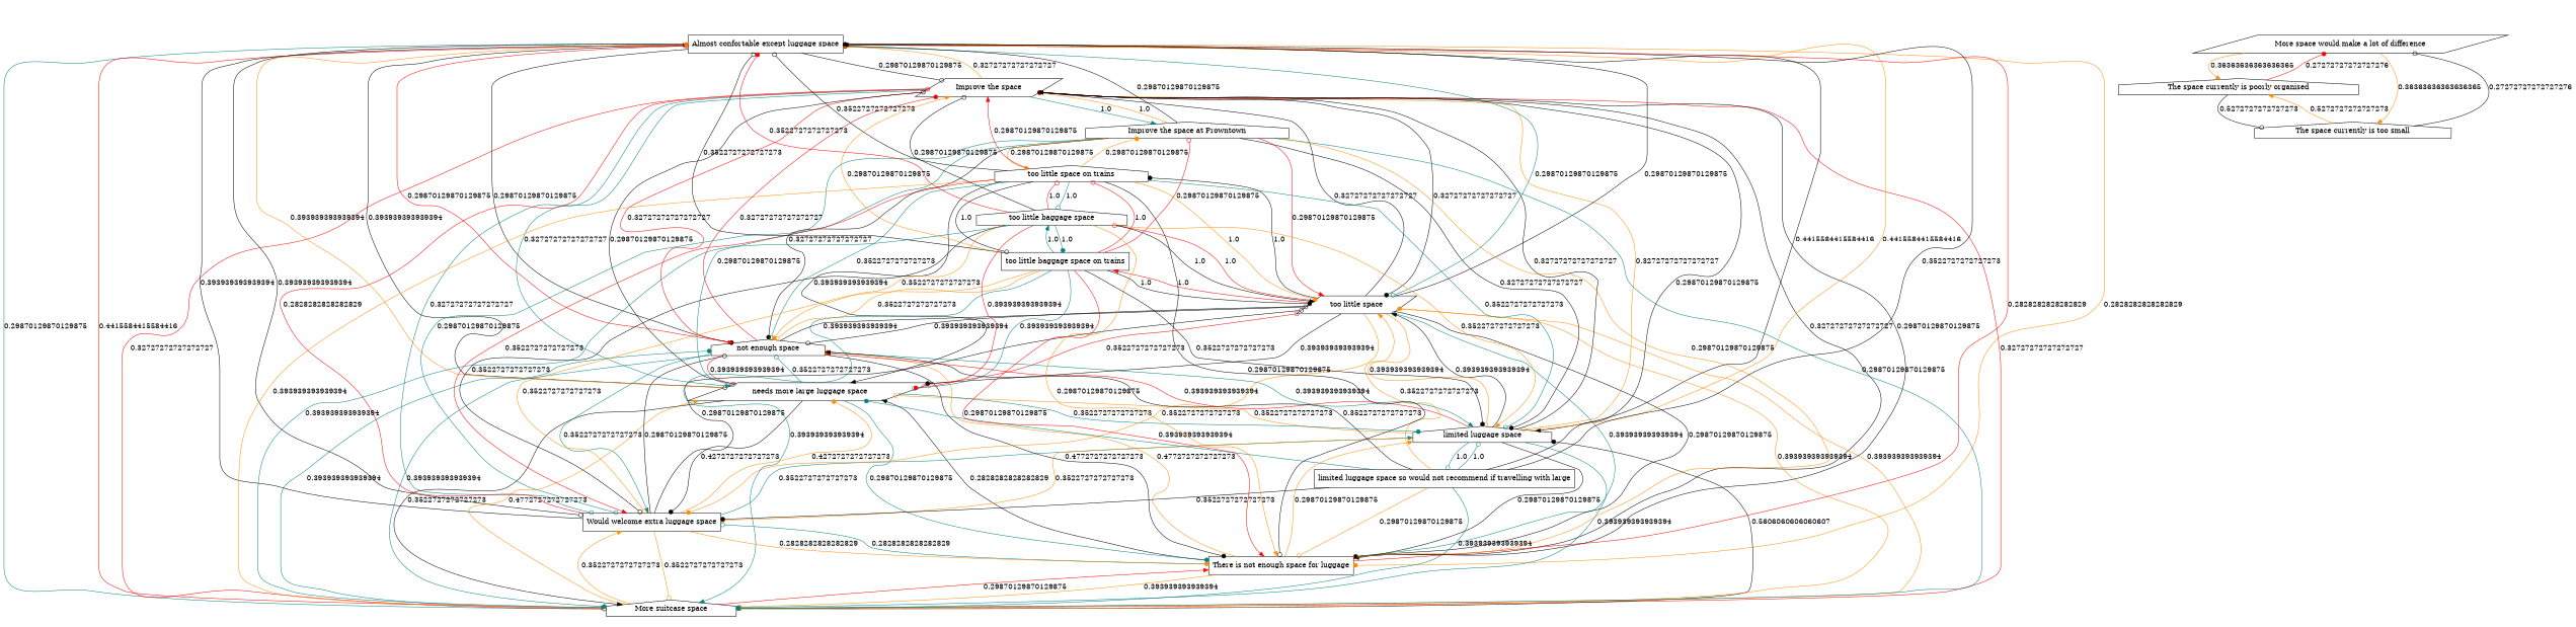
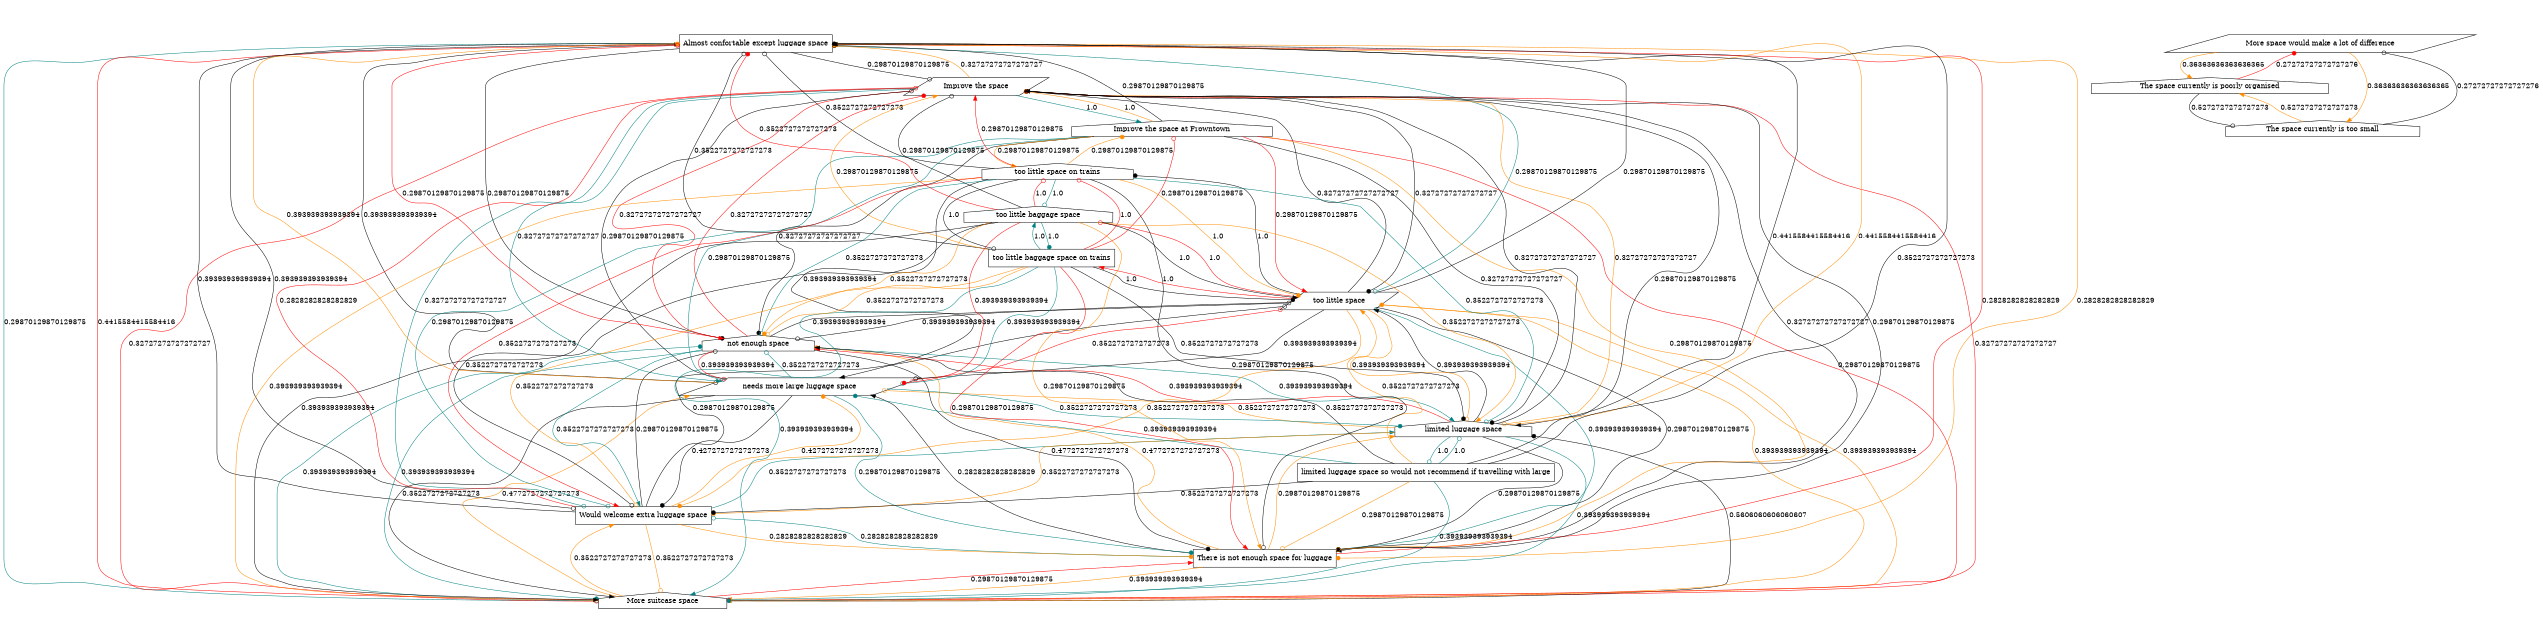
  digraph {
    node [shape=house]
    edge [arrowhead=odot color=black]
    "Almost confortable except luggage space" [shape=box]
    "Improve the space" [shape=parallelogram]
    "More suitcase space"
    "There is not enough space for luggage" [shape=box]
    "Would welcome extra luggage space" [shape=box]
    "limited luggage space"
    "needs more large luggage space" [shape=parallelogram]
    "not enough space"
    "too little space" [shape=parallelogram]
    "Improve the space at Frowntown"
    "limited luggage space so would not recommend if travelling with large" [shape=box]
    "too little space on trains"
    "too little baggage space on trains" [shape=box]
    "too little baggage space"
    "More space would make a lot of difference" [shape=parallelogram]
    "The space currently is poorly organised"
    "The space currently is too small"
    "Almost confortable except luggage space" -> "Improve the space" [label=0.29870129870129875]
    "Almost confortable except luggage space" -> "More suitcase space" [color=teal label=0.29870129870129875]
    "Almost confortable except luggage space" -> "There is not enough space for luggage" [arrowhead=dot color=darkorange label=0.2828282828282829]
    "Almost confortable except luggage space" -> "Would welcome extra luggage space" [label=0.393939393939394]
    "Almost confortable except luggage space" -> "limited luggage space" [arrowhead=normal label=0.4415584415584416]
    "Almost confortable except luggage space" -> "needs more large luggage space" [label=0.393939393939394]
    "Almost confortable except luggage space" -> "not enough space" [arrowhead=dot label=0.29870129870129875]
    "Almost confortable except luggage space" -> "too little space" [color=teal label=0.29870129870129875]
    "Improve the space" -> "Almost confortable except luggage space" [arrowhead=dot color=darkorange label=0.32727272727272727]
    "Improve the space" -> "More suitcase space" [color=red label=0.32727272727272727]
    "Improve the space" -> "There is not enough space for luggage" [arrowhead=dot label=0.32727272727272727]
    "Improve the space" -> "Would welcome extra luggage space" [color=teal label=0.32727272727272727]
    "Improve the space" -> "limited luggage space" [color=darkorange label=0.32727272727272727]
    "Improve the space" -> "needs more large luggage space" [arrowhead=normal color=teal label=0.32727272727272727]
    "Improve the space" -> "not enough space" [arrowhead=normal color=red label=0.32727272727272727]
    "Improve the space" -> "too little space" [arrowhead=dot label=0.32727272727272727]
    "Improve the space" -> "Improve the space at Frowntown" [arrowhead=normal color=teal label=1.0]
    "More suitcase space" -> "Almost confortable except luggage space" [color=red label=0.4415584415584416]
    "More suitcase space" -> "Improve the space" [arrowhead=dot color=red label=0.32727272727272727]
    "More suitcase space" -> "There is not enough space for luggage" [arrowhead=normal color=red label=0.29870129870129875]
    "More suitcase space" -> "Would welcome extra luggage space" [arrowhead=normal color=darkorange label=0.3522727272727273]
    "More suitcase space" -> "limited luggage space" [arrowhead=dot label=0.5606060606060607]
    "More suitcase space" -> "needs more large luggage space" [arrowhead=normal color=darkorange label=0.4772727272727273]
    "More suitcase space" -> "not enough space" [arrowhead=dot color=teal label=0.393939393939394]
    "More suitcase space" -> "too little space" [arrowhead=dot color=darkorange label=0.393939393939394]
    "There is not enough space for luggage" -> "Almost confortable except luggage space" [arrowhead=normal color=red label=0.2828282828282829]
    "There is not enough space for luggage" -> "Improve the space" [label=0.29870129870129875]
    "There is not enough space for luggage" -> "More suitcase space" [arrowhead=normal color=darkorange label=0.393939393939394]
    "There is not enough space for luggage" -> "Would welcome extra luggage space" [color=teal label=0.2828282828282829]
    "There is not enough space for luggage" -> "limited luggage space" [arrowhead=normal color=darkorange label=0.29870129870129875]
    "There is not enough space for luggage" -> "needs more large luggage space" [arrowhead=normal label=0.2828282828282829]
    "There is not enough space for luggage" -> "not enough space" [arrowhead=dot color=darkorange label=0.4772727272727273]
    "There is not enough space for luggage" -> "too little space" [color=teal label=0.393939393939394]
    "Would welcome extra luggage space" -> "Almost confortable except luggage space" [arrowhead=normal label=0.393939393939394]
    "Would welcome extra luggage space" -> "Improve the space" [color=red label=0.2828282828282829]
    "Would welcome extra luggage space" -> "More suitcase space" [color=darkorange label=0.3522727272727273]
    "Would welcome extra luggage space" -> "There is not enough space for luggage" [arrowhead=dot color=darkorange label=0.2828282828282829]
    "Would welcome extra luggage space" -> "limited luggage space" [arrowhead=normal color=teal label=0.3522727272727273]
    "Would welcome extra luggage space" -> "needs more large luggage space" [arrowhead=dot color=darkorange label=0.4272727272727273]
    "Would welcome extra luggage space" -> "not enough space" [label=0.29870129870129875]
    "Would welcome extra luggage space" -> "too little space" [label=0.29870129870129875]
    "limited luggage space" -> "Almost confortable except luggage space" [arrowhead=normal color=darkorange label=0.4415584415584416]
    "limited luggage space" -> "Improve the space" [arrowhead=normal label=0.32727272727272727]
    "limited luggage space" -> "More suitcase space" [color=teal label=0.393939393939394]
    "limited luggage space" -> "There is not enough space for luggage" [arrowhead=normal label=0.29870129870129875]
    "limited luggage space" -> "Would welcome extra luggage space" [arrowhead=dot color=darkorange label=0.3522727272727273]
    "limited luggage space" -> "needs more large luggage space" [color=darkorange label=0.3522727272727273]
    "limited luggage space" -> "not enough space" [arrowhead=normal color=red label=0.393939393939394]
    "limited luggage space" -> "too little space" [arrowhead=normal label=0.393939393939394]
    "limited luggage space" -> "limited luggage space so would not recommend if travelling with large" [color=teal label=1.0]
    "needs more large luggage space" -> "Almost confortable except luggage space" [arrowhead=dot color=darkorange label=0.393939393939394]
    "needs more large luggage space" -> "Improve the space" [label=0.29870129870129875]
    "needs more large luggage space" -> "More suitcase space" [arrowhead=normal label=0.3522727272727273]
    "needs more large luggage space" -> "There is not enough space for luggage" [arrowhead=dot color=teal label=0.29870129870129875]
    "needs more large luggage space" -> "Would welcome extra luggage space" [arrowhead=dot label=0.4272727272727273]
    "needs more large luggage space" -> "limited luggage space" [arrowhead=dot color=teal label=0.3522727272727273]
    "needs more large luggage space" -> "not enough space" [color=teal label=0.3522727272727273]
    "needs more large luggage space" -> "too little space" [color=red label=0.3522727272727273]
    "not enough space" -> "Almost confortable except luggage space" [color=red label=0.29870129870129875]
    "not enough space" -> "Improve the space" [arrowhead=dot color=red label=0.32727272727272727]
    "not enough space" -> "More suitcase space" [arrowhead=dot color=teal label=0.393939393939394]
    "not enough space" -> "There is not enough space for luggage" [arrowhead=dot label=0.4772727272727273]
    "not enough space" -> "Would welcome extra luggage space" [arrowhead=normal color=teal label=0.3522727272727273]
    "not enough space" -> "limited luggage space" [arrowhead=normal color=teal label=0.393939393939394]
    "not enough space" -> "needs more large luggage space" [color=red label=0.393939393939394]
    "not enough space" -> "too little space" [label=0.393939393939394]
    "too little space" -> "Almost confortable except luggage space" [arrowhead=dot label=0.29870129870129875]
    "too little space" -> "Improve the space" [label=0.32727272727272727]
    "too little space" -> "More suitcase space" [arrowhead=normal color=darkorange label=0.393939393939394]
    "too little space" -> "There is not enough space for luggage" [arrowhead=dot label=0.29870129870129875]
    "too little space" -> "Would welcome extra luggage space" [arrowhead=dot color=darkorange label=0.3522727272727273]
    "too little space" -> "limited luggage space" [color=darkorange label=0.393939393939394]
-   "too little space" -> "needs more large luggage space" [arrowhead=dot label=0.393939393939394]
+   "too little space" -> "needs more large luggage space" [label=0.393939393939394]
    "too little space" -> "not enough space" [label=0.393939393939394]
    "too little space" -> "too little space on trains" [arrowhead=dot label=1.0]
    "too little space" -> "too little baggage space on trains" [arrowhead=normal color=red label=1.0]
    "too little space" -> "too little baggage space" [color=red label=1.0]
    "Improve the space at Frowntown" -> "Almost confortable except luggage space" [label=0.29870129870129875]
    "Improve the space at Frowntown" -> "Improve the space" [color=darkorange label=1.0]
-   "Improve the space at Frowntown" -> "More suitcase space" [arrowhead=dot color=teal label=0.29870129870129875]
+   "Improve the space at Frowntown" -> "More suitcase space" [arrowhead=dot color=red label=0.29870129870129875]
    "Improve the space at Frowntown" -> "There is not enough space for luggage" [color=darkorange label=0.29870129870129875]
    "Improve the space at Frowntown" -> "Would welcome extra luggage space" [color=teal label=0.29870129870129875]
    "Improve the space at Frowntown" -> "limited luggage space" [arrowhead=dot label=0.32727272727272727]
    "Improve the space at Frowntown" -> "needs more large luggage space" [color=teal label=0.29870129870129875]
    "Improve the space at Frowntown" -> "not enough space" [arrowhead=dot label=0.32727272727272727]
    "Improve the space at Frowntown" -> "too little space" [arrowhead=normal color=red label=0.29870129870129875]
    "Improve the space at Frowntown" -> "too little space on trains" [arrowhead=normal color=darkorange label=0.29870129870129875]
    "limited luggage space so would not recommend if travelling with large" -> "Almost confortable except luggage space" [arrowhead=normal label=0.3522727272727273]
    "limited luggage space so would not recommend if travelling with large" -> "Improve the space" [arrowhead=normal label=0.29870129870129875]
    "limited luggage space so would not recommend if travelling with large" -> "More suitcase space" [arrowhead=dot color=teal label=0.393939393939394]
    "limited luggage space so would not recommend if travelling with large" -> "There is not enough space for luggage" [color=darkorange label=0.29870129870129875]
    "limited luggage space so would not recommend if travelling with large" -> "Would welcome extra luggage space" [arrowhead=dot label=0.3522727272727273]
    "limited luggage space so would not recommend if travelling with large" -> "limited luggage space" [color=teal label=1.0]
    "limited luggage space so would not recommend if travelling with large" -> "needs more large luggage space" [arrowhead=dot color=teal label=0.393939393939394]
    "limited luggage space so would not recommend if travelling with large" -> "not enough space" [arrowhead=normal label=0.3522727272727273]
    "limited luggage space so would not recommend if travelling with large" -> "too little space" [arrowhead=normal color=darkorange label=0.3522727272727273]
    "too little space on trains" -> "Almost confortable except luggage space" [label=0.3522727272727273]
    "too little space on trains" -> "Improve the space" [arrowhead=normal color=red label=0.29870129870129875]
    "too little space on trains" -> "More suitcase space" [arrowhead=normal color=darkorange label=0.393939393939394]
    "too little space on trains" -> "There is not enough space for luggage" [label=0.29870129870129875]
    "too little space on trains" -> "Would welcome extra luggage space" [arrowhead=normal color=red label=0.3522727272727273]
    "too little space on trains" -> "limited luggage space" [color=teal label=0.3522727272727273]
    "too little space on trains" -> "needs more large luggage space" [arrowhead=normal label=0.393939393939394]
    "too little space on trains" -> "not enough space" [color=teal label=0.3522727272727273]
    "too little space on trains" -> "too little space" [arrowhead=dot color=darkorange label=1.0]
    "too little space on trains" -> "Improve the space at Frowntown" [arrowhead=dot color=darkorange label=0.29870129870129875]
    "too little space on trains" -> "too little baggage space on trains" [label=1.0]
    "too little space on trains" -> "too little baggage space" [color=teal label=1.0]
    "too little baggage space on trains" -> "Almost confortable except luggage space" [label=0.3522727272727273]
    "too little baggage space on trains" -> "Improve the space" [arrowhead=normal color=darkorange label=0.29870129870129875]
    "too little baggage space on trains" -> "More suitcase space" [arrowhead=normal color=teal label=0.393939393939394]
    "too little baggage space on trains" -> "There is not enough space for luggage" [arrowhead=normal color=red label=0.29870129870129875]
    "too little baggage space on trains" -> "Would welcome extra luggage space" [color=darkorange label=0.3522727272727273]
    "too little baggage space on trains" -> "limited luggage space" [arrowhead=dot label=0.3522727272727273]
    "too little baggage space on trains" -> "needs more large luggage space" [color=teal label=0.393939393939394]
    "too little baggage space on trains" -> "not enough space" [color=darkorange label=0.3522727272727273]
    "too little baggage space on trains" -> "too little space" [arrowhead=dot label=1.0]
    "too little baggage space on trains" -> "Improve the space at Frowntown" [color=red label=0.29870129870129875]
    "too little baggage space on trains" -> "too little space on trains" [color=red label=1.0]
    "too little baggage space on trains" -> "too little baggage space" [arrowhead=normal color=teal label=1.0]
    "too little baggage space" -> "Almost confortable except luggage space" [arrowhead=dot color=red label=0.3522727272727273]
    "too little baggage space" -> "Improve the space" [label=0.29870129870129875]
-   "too little baggage space" -> "More suitcase space" [arrowhead=normal color=teal label=0.393939393939394]
+   "too little baggage space" -> "More suitcase space" [arrowhead=normal label=0.393939393939394]
    "too little baggage space" -> "There is not enough space for luggage" [arrowhead=normal color=darkorange label=0.29870129870129875]
    "too little baggage space" -> "Would welcome extra luggage space" [label=0.3522727272727273]
    "too little baggage space" -> "limited luggage space" [arrowhead=normal color=darkorange label=0.3522727272727273]
    "too little baggage space" -> "needs more large luggage space" [arrowhead=dot color=red label=0.393939393939394]
    "too little baggage space" -> "not enough space" [arrowhead=dot color=darkorange label=0.3522727272727273]
    "too little baggage space" -> "too little space" [arrowhead=normal label=1.0]
    "too little baggage space" -> "too little space on trains" [color=red label=1.0]
    "too little baggage space" -> "too little baggage space on trains" [arrowhead=dot color=teal label=1.0]
    "More space would make a lot of difference" -> "The space currently is poorly organised" [arrowhead=normal color=darkorange label=0.36363636363636365]
    "More space would make a lot of difference" -> "The space currently is too small" [arrowhead=normal color=darkorange label=0.36363636363636365]
    "The space currently is poorly organised" -> "More space would make a lot of difference" [arrowhead=dot color=red label=0.27272727272727276]
    "The space currently is poorly organised" -> "The space currently is too small" [label=0.5272727272727273]
    "The space currently is too small" -> "More space would make a lot of difference" [label=0.27272727272727276]
    "The space currently is too small" -> "The space currently is poorly organised" [arrowhead=normal color=darkorange label=0.5272727272727273]
  }
